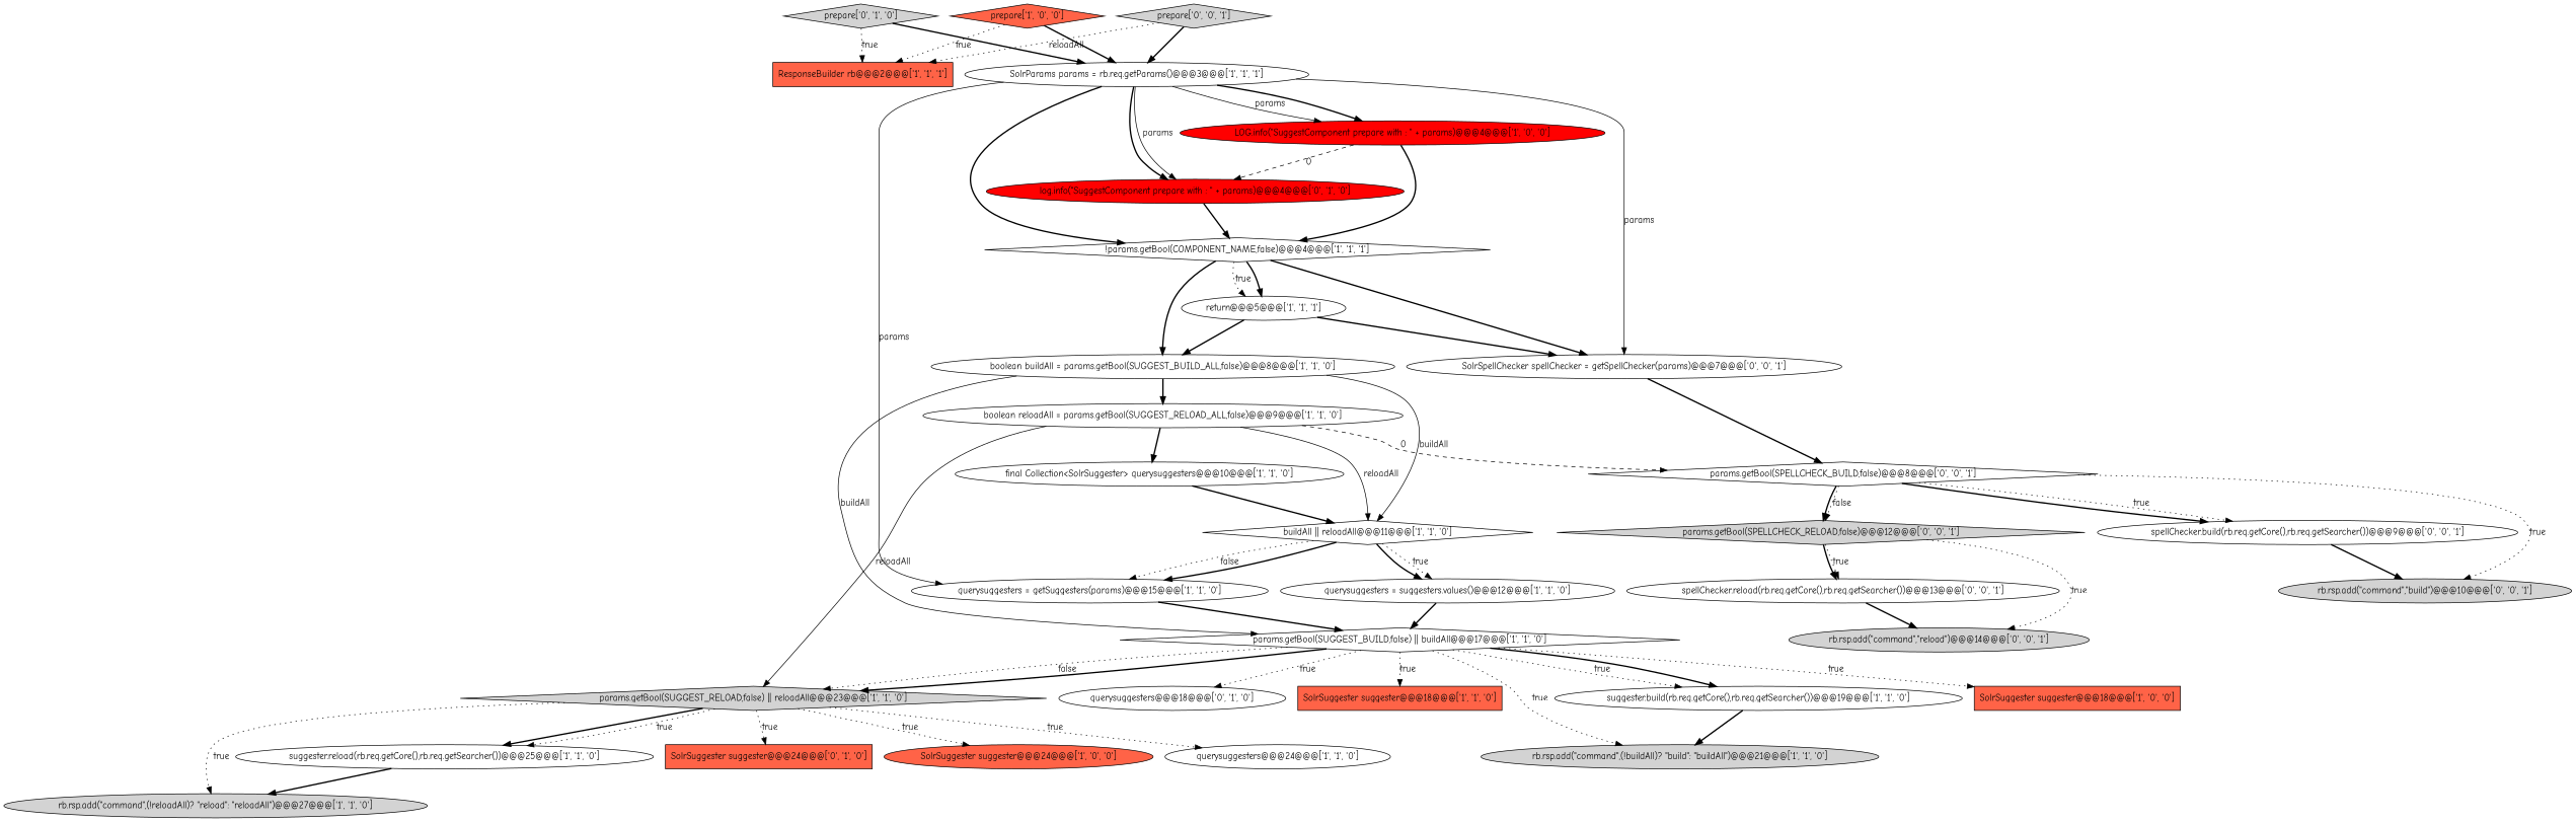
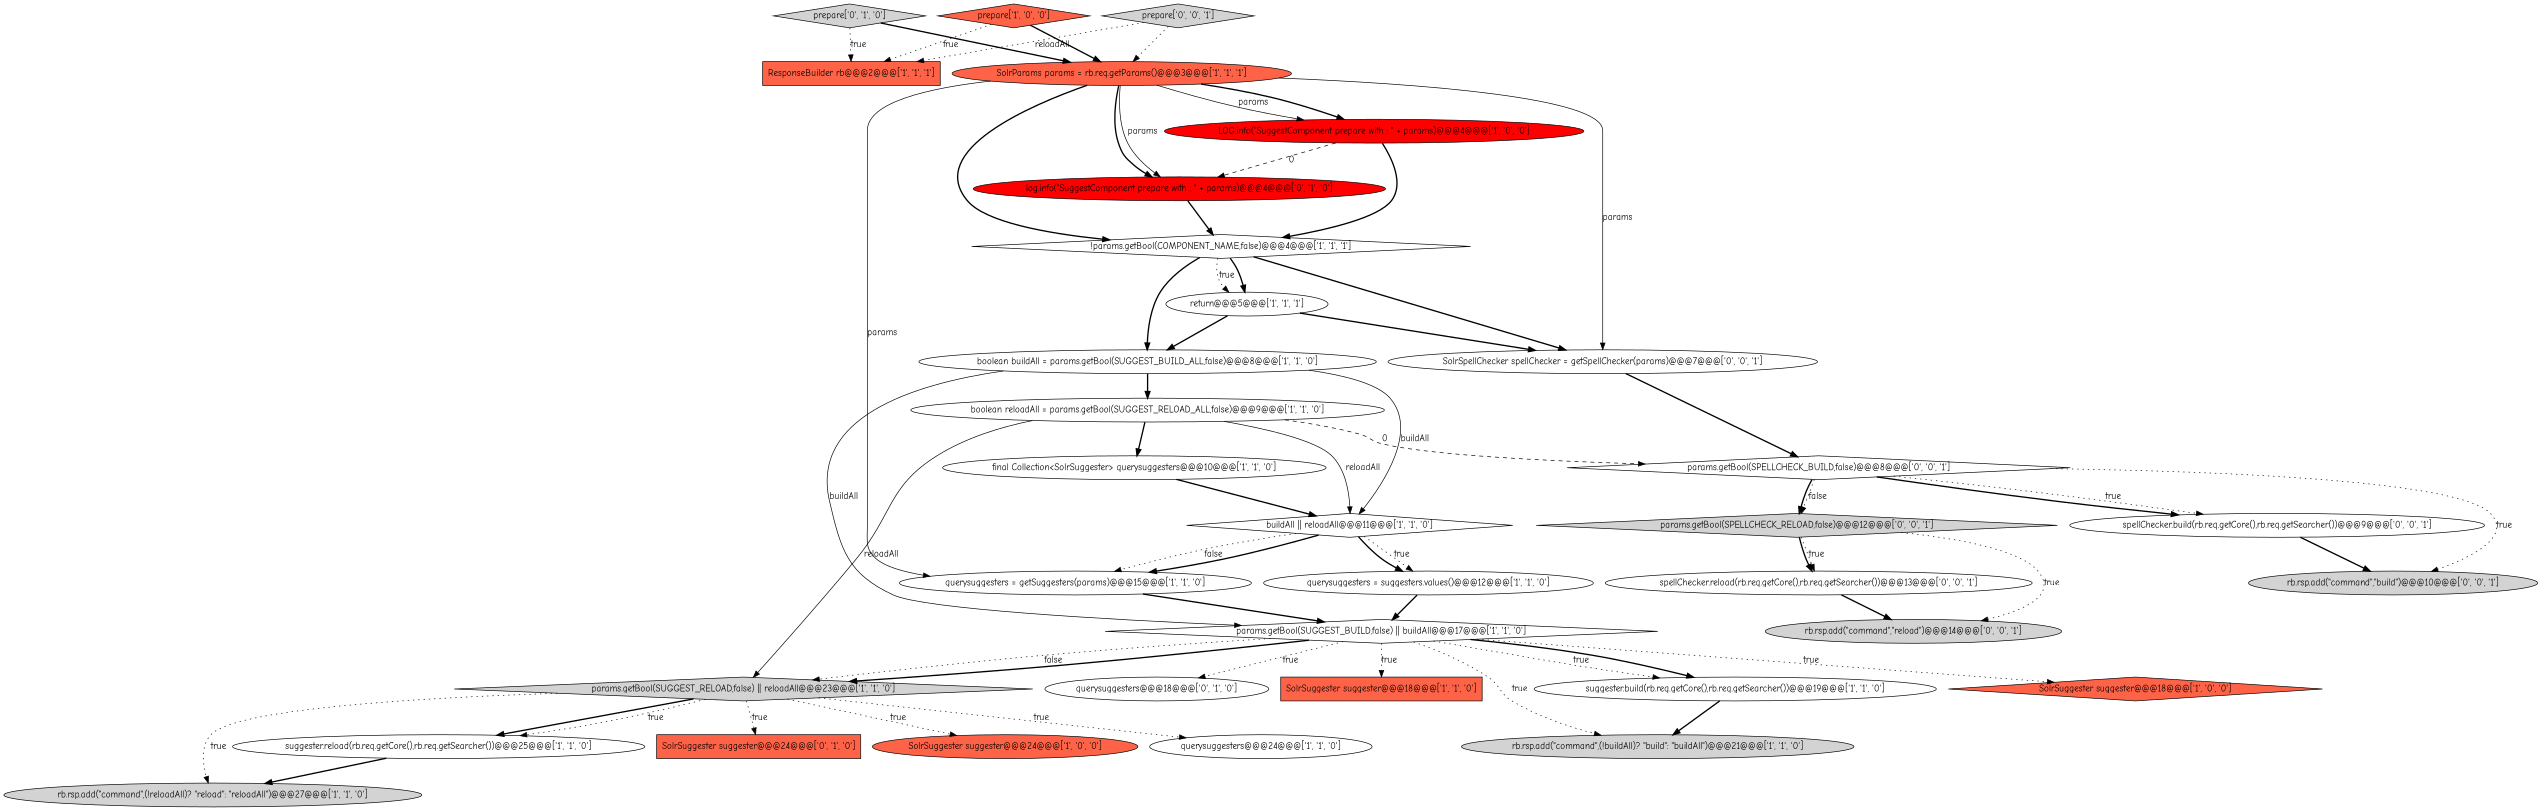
  digraph {
    fontname="Comic Neue"
    node [fillcolor=white fontname="Comic Neue" shape=ellipse style=filled]
    edge [fontname="Comic Neue" style=bold]
-   n1 [fillcolor=tomato label="SolrSuggester suggester@@@18@@@['1', '0', '0']" shape=box]
+   n1 [fillcolor=tomato label="SolrSuggester suggester@@@18@@@['1', '0', '0']" shape=diamond]
    n2 [label="boolean reloadAll = params.getBool(SUGGEST_RELOAD_ALL,false)@@@9@@@['1', '1', '0']"]
    n3 [label="final Collection<SolrSuggester> querysuggesters@@@10@@@['1', '1', '0']"]
    n4 [fillcolor=lightgray label="params.getBool(SUGGEST_RELOAD,false) || reloadAll@@@23@@@['1', '1', '0']" shape=diamond]
    n5 [label="params.getBool(SPELLCHECK_BUILD,false)@@@8@@@['0', '0', '1']" shape=diamond]
    n6 [label="buildAll || reloadAll@@@11@@@['1', '1', '0']" shape=diamond]
    n7 [fillcolor=tomato label="SolrSuggester suggester@@@24@@@['1', '0', '0']"]
    n8 [label="querysuggesters@@@24@@@['1', '1', '0']"]
    n9 [label="suggester.reload(rb.req.getCore(),rb.req.getSearcher())@@@25@@@['1', '1', '0']"]
    n10 [fillcolor=tomato label="SolrSuggester suggester@@@24@@@['0', '1', '0']" shape=box]
    n11 [fillcolor=lightgray label="rb.rsp.add(\"command\",(!reloadAll)? \"reload\": \"reloadAll\")@@@27@@@['1', '1', '0']"]
    n12 [fillcolor=lightgray label="rb.rsp.add(\"command\",\"build\")@@@10@@@['0', '0', '1']"]
    n13 [fillcolor=lightgray label="params.getBool(SPELLCHECK_RELOAD,false)@@@12@@@['0', '0', '1']" shape=diamond]
    n14 [label="spellChecker.build(rb.req.getCore(),rb.req.getSearcher())@@@9@@@['0', '0', '1']"]
    n15 [label="querysuggesters = getSuggesters(params)@@@15@@@['1', '1', '0']"]
    n16 [label="querysuggesters = suggesters.values()@@@12@@@['1', '1', '0']"]
    n17 [fillcolor=red label="log.info(\"SuggestComponent prepare with : \" + params)@@@4@@@['0', '1', '0']"]
    n18 [label="!params.getBool(COMPONENT_NAME,false)@@@4@@@['1', '1', '1']" shape=diamond]
    n19 [label="SolrSpellChecker spellChecker = getSpellChecker(params)@@@7@@@['0', '0', '1']"]
    n20 [label="boolean buildAll = params.getBool(SUGGEST_BUILD_ALL,false)@@@8@@@['1', '1', '0']"]
    n21 [label="return@@@5@@@['1', '1', '1']"]
    n22 [label="querysuggesters@@@18@@@['0', '1', '0']"]
    n23 [label="spellChecker.reload(rb.req.getCore(),rb.req.getSearcher())@@@13@@@['0', '0', '1']"]
    n24 [fillcolor=lightgray label="rb.rsp.add(\"command\",\"reload\")@@@14@@@['0', '0', '1']"]
-   n25 [label="SolrParams params = rb.req.getParams()@@@3@@@['1', '1', '1']"]
+   n25 [fillcolor=tomato label="SolrParams params = rb.req.getParams()@@@3@@@['1', '1', '1']"]
    n26 [fillcolor=red label="LOG.info(\"SuggestComponent prepare with : \" + params)@@@4@@@['1', '0', '0']"]
    n27 [label="params.getBool(SUGGEST_BUILD,false) || buildAll@@@17@@@['1', '1', '0']" shape=diamond]
    n28 [fillcolor=lightgray label="prepare['0', '1', '0']" shape=diamond]
    n29 [fillcolor=tomato label="ResponseBuilder rb@@@2@@@['1', '1', '1']" shape=box]
    n30 [fillcolor=tomato label="SolrSuggester suggester@@@18@@@['1', '1', '0']" shape=box]
    n31 [fillcolor=lightgray label="rb.rsp.add(\"command\",(!buildAll)? \"build\": \"buildAll\")@@@21@@@['1', '1', '0']"]
    n32 [label="suggester.build(rb.req.getCore(),rb.req.getSearcher())@@@19@@@['1', '1', '0']"]
    n33 [fillcolor=lightgray label="prepare['0', '0', '1']" shape=diamond]
    n34 [fillcolor=tomato label="prepare['1', '0', '0']" shape=diamond]
    n2 -> n3
    n2 -> n4 [label=reloadAll style=solid]
    n2 -> n5 [label=0 style=dashed]
    n2 -> n6 [label=reloadAll style=solid]
    n3 -> n6
    n4 -> n7 [label=true style=dotted]
    n4 -> n8 [label=true style=dotted]
    n4 -> n9
    n4 -> n9 [label=true style=dotted]
    n4 -> n10 [label=true style=dotted]
    n4 -> n11 [label=true style=dotted]
    n5 -> n12 [label=true style=dotted]
    n5 -> n13 [label=false style=dotted]
    n5 -> n13
    n5 -> n14
    n5 -> n14 [label=true style=dotted]
    n6 -> n15 [label=false style=dotted]
    n6 -> n15
    n6 -> n16 [label=true style=dotted]
    n6 -> n16
    n9 -> n11
    n13 -> n23 [label=true style=dotted]
    n13 -> n23
    n13 -> n24 [label=true style=dotted]
    n14 -> n12
    n15 -> n27
    n16 -> n27
    n17 -> n18
    n18 -> n19
    n18 -> n20
    n18 -> n21
    n18 -> n21 [label=true style=dotted]
    n19 -> n5
    n20 -> n2
    n20 -> n6 [label=buildAll style=solid]
    n20 -> n27 [label=buildAll style=solid]
    n21 -> n19
    n21 -> n20
    n23 -> n24
    n25 -> n15 [label=params style=solid]
    n25 -> n17 [label=params style=solid]
    n25 -> n17
    n25 -> n18
    n25 -> n19 [label=params style=solid]
    n25 -> n26
    n25 -> n26 [label=params style=solid]
    n26 -> n17 [label=0 style=dashed]
    n26 -> n18
    n27 -> n1 [label=true style=dotted]
    n27 -> n4 [label=false style=dotted]
    n27 -> n4
    n27 -> n22 [label=true style=dotted]
    n27 -> n30 [label=true style=dotted]
    n27 -> n31 [label=true style=dotted]
    n27 -> n32
    n27 -> n32 [label=true style=dotted]
    n28 -> n25
    n28 -> n29 [label=true style=dotted]
    n32 -> n31
-   n33 -> n25
+   n33 -> n25 [style=dotted]
    n33 -> n29 [label=reloadAll style=dotted]
    n34 -> n25
    n34 -> n29 [label=true style=dotted]
  }
